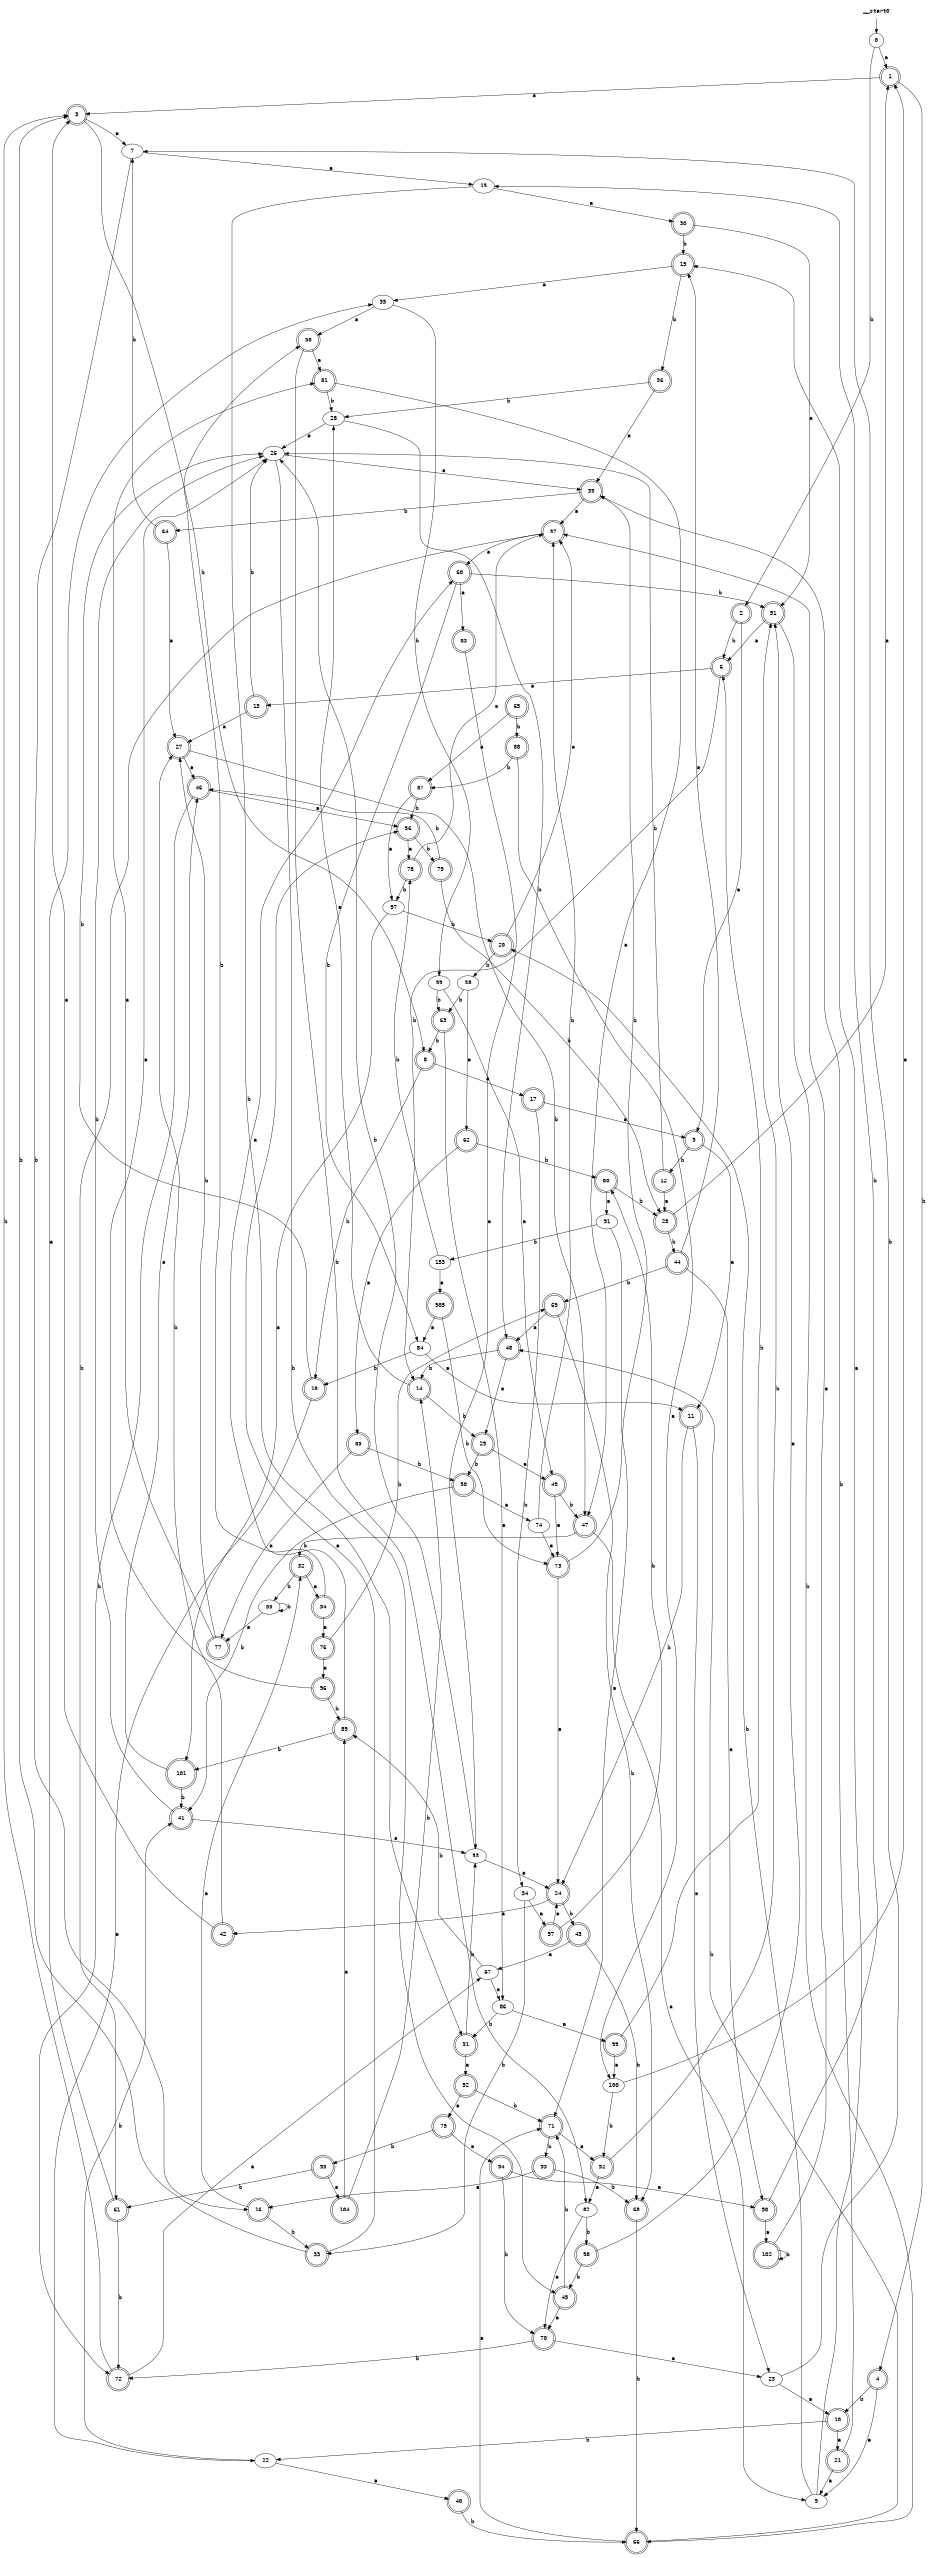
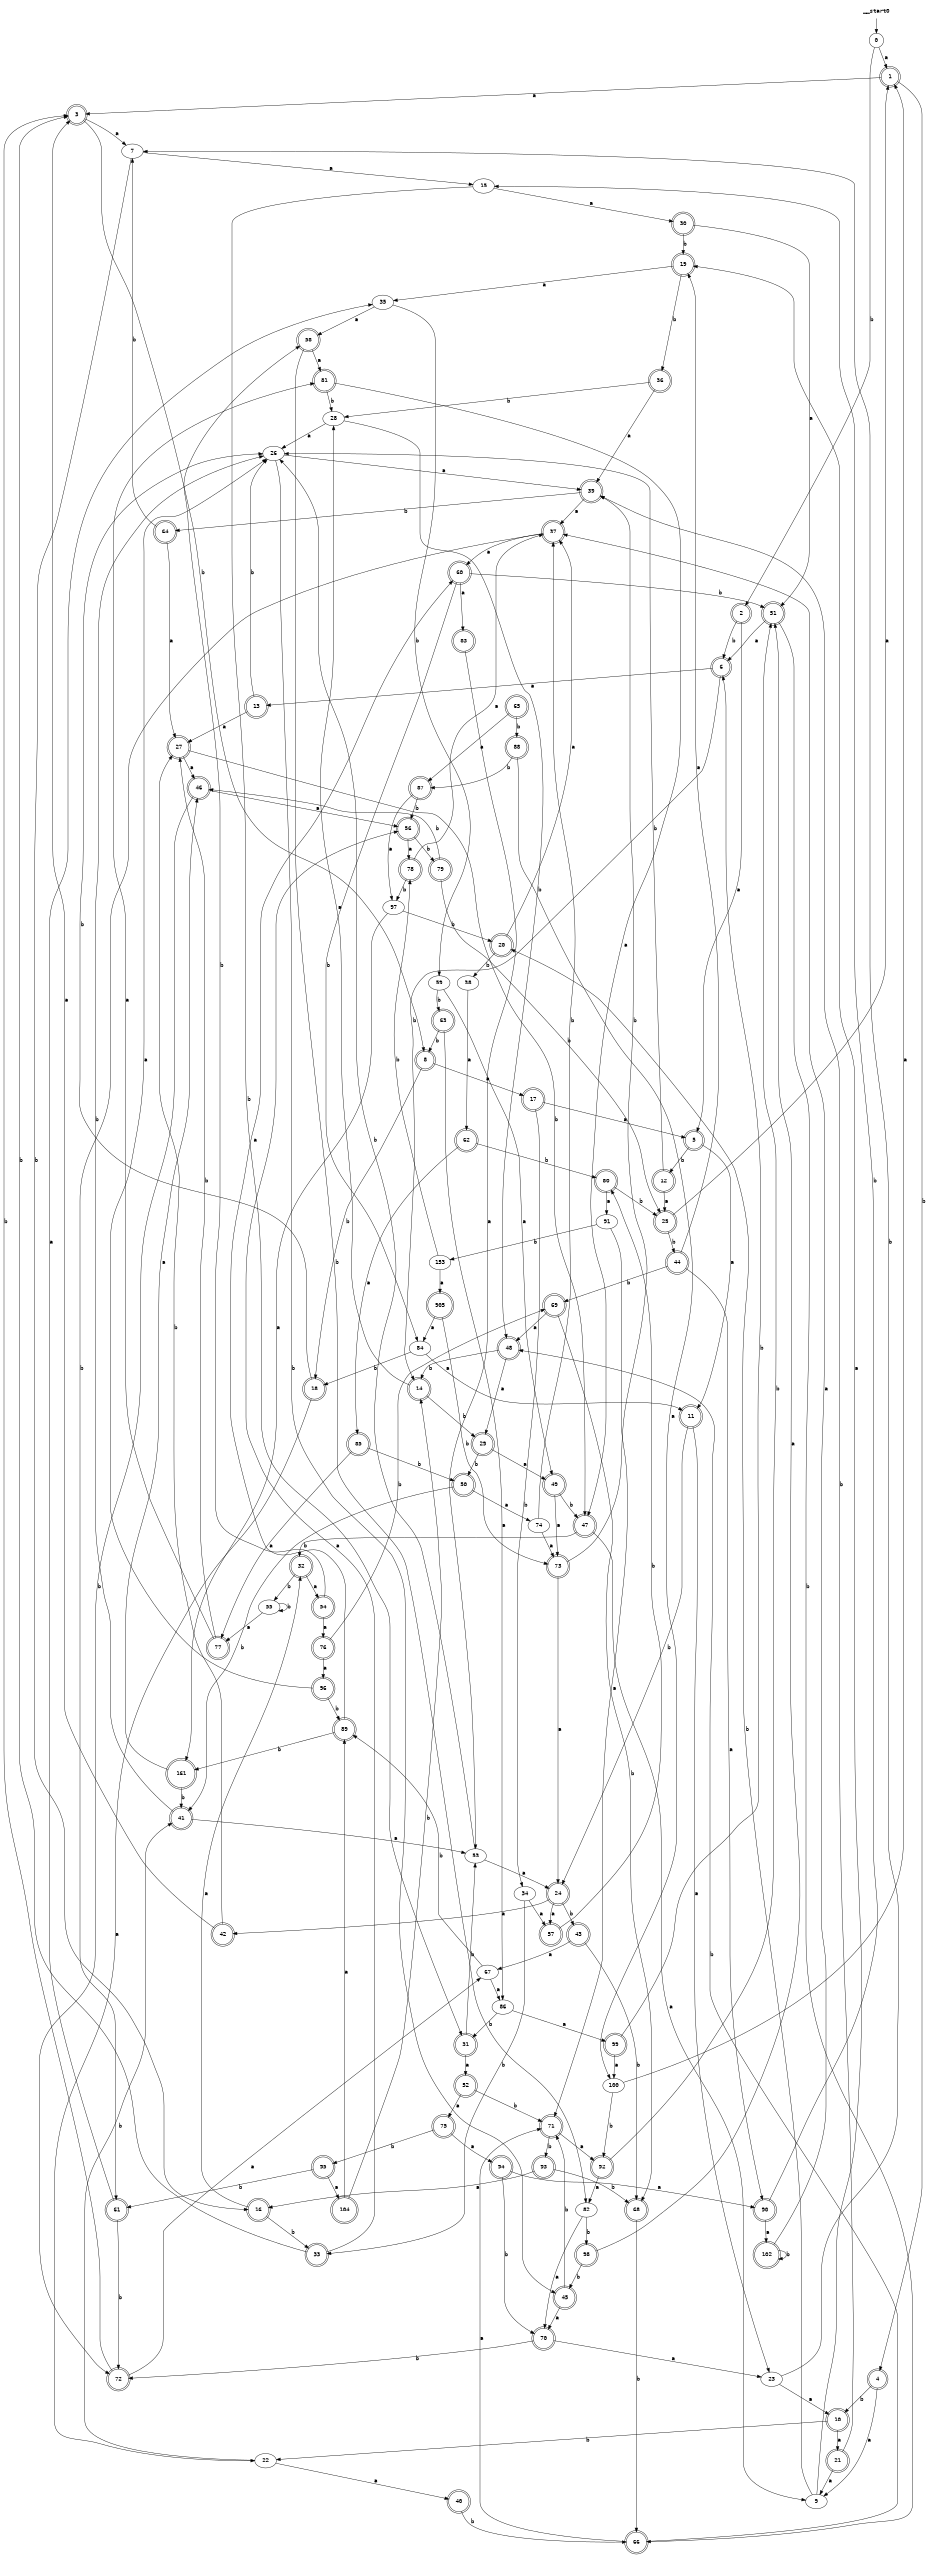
  digraph {
    fontname="DejaVu Sans Mono"
    node [fontname="DejaVu Sans Mono" shape=doublecircle]
    edge [fontname="DejaVu Sans Mono"]
    __start0 [shape=none]
    0 [shape=circle]
    1
    2
    3
    4
    5
    6
    7 [shape=""]
    8
    9 [shape=""]
    10
    11
    12
    13
    14
    15 [shape=""]
    16
    17
    18
    19
    20
    21
    22 [shape=""]
    23 [shape=""]
    24
    25
    26 [shape=""]
    27
    28 [shape=""]
    29
    30
    31
    32
    33
    34 [shape=""]
    35 [shape=""]
    36
    37
    38 [shape=""]
    39
    40
    41
    42
    43
    44
    45
    46
    47
    48
    49
    50
    51
    52
    53 [shape=""]
    54
    55 [shape=""]
    56
    57
    58
    59 [shape=""]
    60
    61
    62
    63
    64
    66
    67 [shape=""]
    68
    69
    90
    70
    71
    72
    73
    74 [shape=""]
    75
    76
    77
    78
    79
    80
    81
    82 [shape=""]
    83
    84 [shape=""]
    85
    86 [shape=""]
    65
    87
    88
    89
    92
    93
    94
    95
    96
    97 [shape=""]
    91 [shape=""]
    98
    99
    100 [shape=""]
-   101
+   101 [label=161]
    102
    n105 [label=153 shape=""]
    104
    n107 [label=905]
    __start0 -> 0
    0 -> 1 [label=a]
    0 -> 2 [label=b]
    1 -> 3 [label=a]
    1 -> 4 [label=b]
    2 -> 5 [label=a]
    2 -> 6 [label=b]
    3 -> 7 [label=a]
    3 -> 8 [label=b]
    4 -> 9 [label=a]
    4 -> 10 [label=b]
    5 -> 11 [label=a]
    5 -> 12 [label=b]
    6 -> 13 [label=a]
    6 -> 14 [label=b]
    7 -> 15 [label=a]
    7 -> 16 [label=b]
    8 -> 17 [label=a]
    8 -> 18 [label=b]
    9 -> 19 [label=a]
    9 -> 20 [label=b]
    10 -> 21 [label=a]
    10 -> 22 [label=b]
    11 -> 23 [label=a]
    11 -> 24 [label=b]
    12 -> 25 [label=a]
    12 -> 26 [label=b]
    13 -> 26 [label=b]
    13 -> 27 [label=a]
    14 -> 28 [label=a]
    14 -> 29 [label=b]
    15 -> 30 [label=a]
    15 -> 31 [label=b]
    16 -> 32 [label=a]
    16 -> 33 [label=b]
    17 -> 5 [label=a]
    17 -> 34 [label=b]
    18 -> 22 [label=a]
    18 -> 26 [label=b]
    19 -> 35 [label=a]
    19 -> 36 [label=b]
    20 -> 37 [label=a]
    20 -> 38 [label=b]
    21 -> 9 [label=a]
    21 -> 39 [label=b]
    22 -> 40 [label=a]
    22 -> 41 [label=b]
    23 -> 7 [label=b]
    23 -> 10 [label=a]
    24 -> 42 [label=a]
    24 -> 43 [label=b]
    25 -> 1 [label=a]
    25 -> 44 [label=b]
    26 -> 39 [label=a]
    26 -> 45 [label=b]
    27 -> 46 [label=a]
    27 -> 47 [label=b]
    28 -> 26 [label=a]
    28 -> 48 [label=b]
    29 -> 49 [label=a]
    29 -> 50 [label=b]
    30 -> 19 [label=b]
    30 -> 51 [label=a]
    31 -> 52 [label=a]
    31 -> 53 [label=b]
    32 -> 54 [label=a]
    32 -> 55 [label=b]
    33 -> 3 [label=b]
    33 -> 56 [label=a]
    34 -> 33 [label=b]
    34 -> 57 [label=a]
    35 -> 58 [label=a]
    35 -> 59 [label=b]
    36 -> 28 [label=b]
    36 -> 39 [label=a]
    37 -> 60 [label=a]
    37 -> 61 [label=b]
    38 -> 62 [label=a]
-   38 -> 63 [label=b]
    39 -> 37 [label=a]
    39 -> 64 [label=b]
    40 -> 66 [label=b]
    41 -> 26 [label=b]
    41 -> 53 [label=a]
    42 -> 3 [label=a]
    42 -> 27 [label=b]
    43 -> 67 [label=a]
    43 -> 68 [label=b]
    44 -> 19 [label=a]
    44 -> 69 [label=b]
    44 -> 90 [label=a]
    45 -> 70 [label=a]
    45 -> 71 [label=b]
    46 -> 56 [label=a]
    46 -> 72 [label=b]
    47 -> 9 [label=a]
    47 -> 32 [label=b]
    48 -> 14 [label=b]
    48 -> 29 [label=a]
    49 -> 47 [label=b]
    49 -> 73 [label=a]
    50 -> 41 [label=b]
    50 -> 74 [label=a]
    51 -> 6 [label=a]
    51 -> 66 [label=b]
    52 -> 71 [label=b]
    52 -> 75 [label=a]
    53 -> 24 [label=a]
    53 -> 26 [label=b]
    54 -> 58 [label=b]
    54 -> 76 [label=a]
    55 -> 55 [label=b]
    55 -> 77 [label=a]
    56 -> 78 [label=a]
    56 -> 79 [label=b]
-   57 -> 24 [label=a]
+   24 -> 57 [label=a]
    57 -> 80 [label=b]
    58 -> 81 [label=a]
    58 -> 82 [label=b]
    59 -> 49 [label=a]
    59 -> 63 [label=b]
    60 -> 51 [label=b]
    60 -> 83 [label=a]
    60 -> 84 [label=b]
    61 -> 35 [label=a]
    61 -> 72 [label=b]
    62 -> 80 [label=b]
    62 -> 85 [label=a]
    63 -> 8 [label=b]
    63 -> 86 [label=a]
    64 -> 7 [label=b]
    64 -> 27 [label=a]
    66 -> 48 [label=b]
    66 -> 71 [label=a]
    67 -> 86 [label=a]
    67 -> 89 [label=b]
    68 -> 66 [label=b]
    69 -> 48 [label=a]
    69 -> 68 [label=b]
    90 -> 15 [label=b]
    90 -> 102 [label=a]
    70 -> 23 [label=a]
    70 -> 72 [label=b]
    71 -> 92 [label=a]
    71 -> 93 [label=b]
    72 -> 3 [label=b]
    72 -> 67 [label=a]
    73 -> 24 [label=a]
    73 -> 39 [label=b]
    74 -> 37 [label=b]
    74 -> 73 [label=a]
    75 -> 94 [label=a]
    75 -> 95 [label=b]
    76 -> 69 [label=b]
    76 -> 96 [label=a]
    77 -> 27 [label=b]
    77 -> 81 [label=a]
    78 -> 37 [label=a]
    78 -> 97 [label=b]
    79 -> 25 [label=b]
    79 -> 46 [label=b]
    80 -> 25 [label=b]
    80 -> 91 [label=a]
    81 -> 28 [label=b]
    81 -> 47 [label=a]
    82 -> 70 [label=a]
    82 -> 98 [label=b]
    83 -> 53 [label=a]
    84 -> 11 [label=a]
    84 -> 18 [label=b]
    85 -> 50 [label=b]
    85 -> 77 [label=a]
    86 -> 31 [label=b]
    86 -> 99 [label=a]
    65 -> 87 [label=a]
    65 -> 88 [label=b]
    87 -> 56 [label=b]
    87 -> 97 [label=a]
    88 -> 87 [label=b]
    88 -> 100 [label=a]
    89 -> 60 [label=a]
    89 -> 101 [label=b]
    92 -> 51 [label=b]
    92 -> 82 [label=a]
    93 -> 16 [label=a]
    93 -> 68 [label=b]
    94 -> 90 [label=a]
    94 -> 70 [label=b]
    95 -> 61 [label=b]
    95 -> 104 [label=a]
    96 -> 26 [label=a]
    96 -> 89 [label=b]
    97 -> 20 [label=b]
    97 -> 101 [label=a]
    91 -> 71 [label=a]
    91 -> n105 [label=b]
    98 -> 45 [label=b]
    98 -> 51 [label=a]
    99 -> 6 [label=b]
    99 -> 100 [label=a]
    100 -> 1 [label=a]
    100 -> 92 [label=b]
    101 -> 41 [label=b]
    101 -> 46 [label=a]
    102 -> 37 [label=a]
    102 -> 102 [label=b]
    n105 -> 78 [label=b]
    n105 -> n107 [label=a]
    104 -> 14 [label=b]
    104 -> 89 [label=a]
    n107 -> 73 [label=b]
    n107 -> 84 [label=a]
  }
